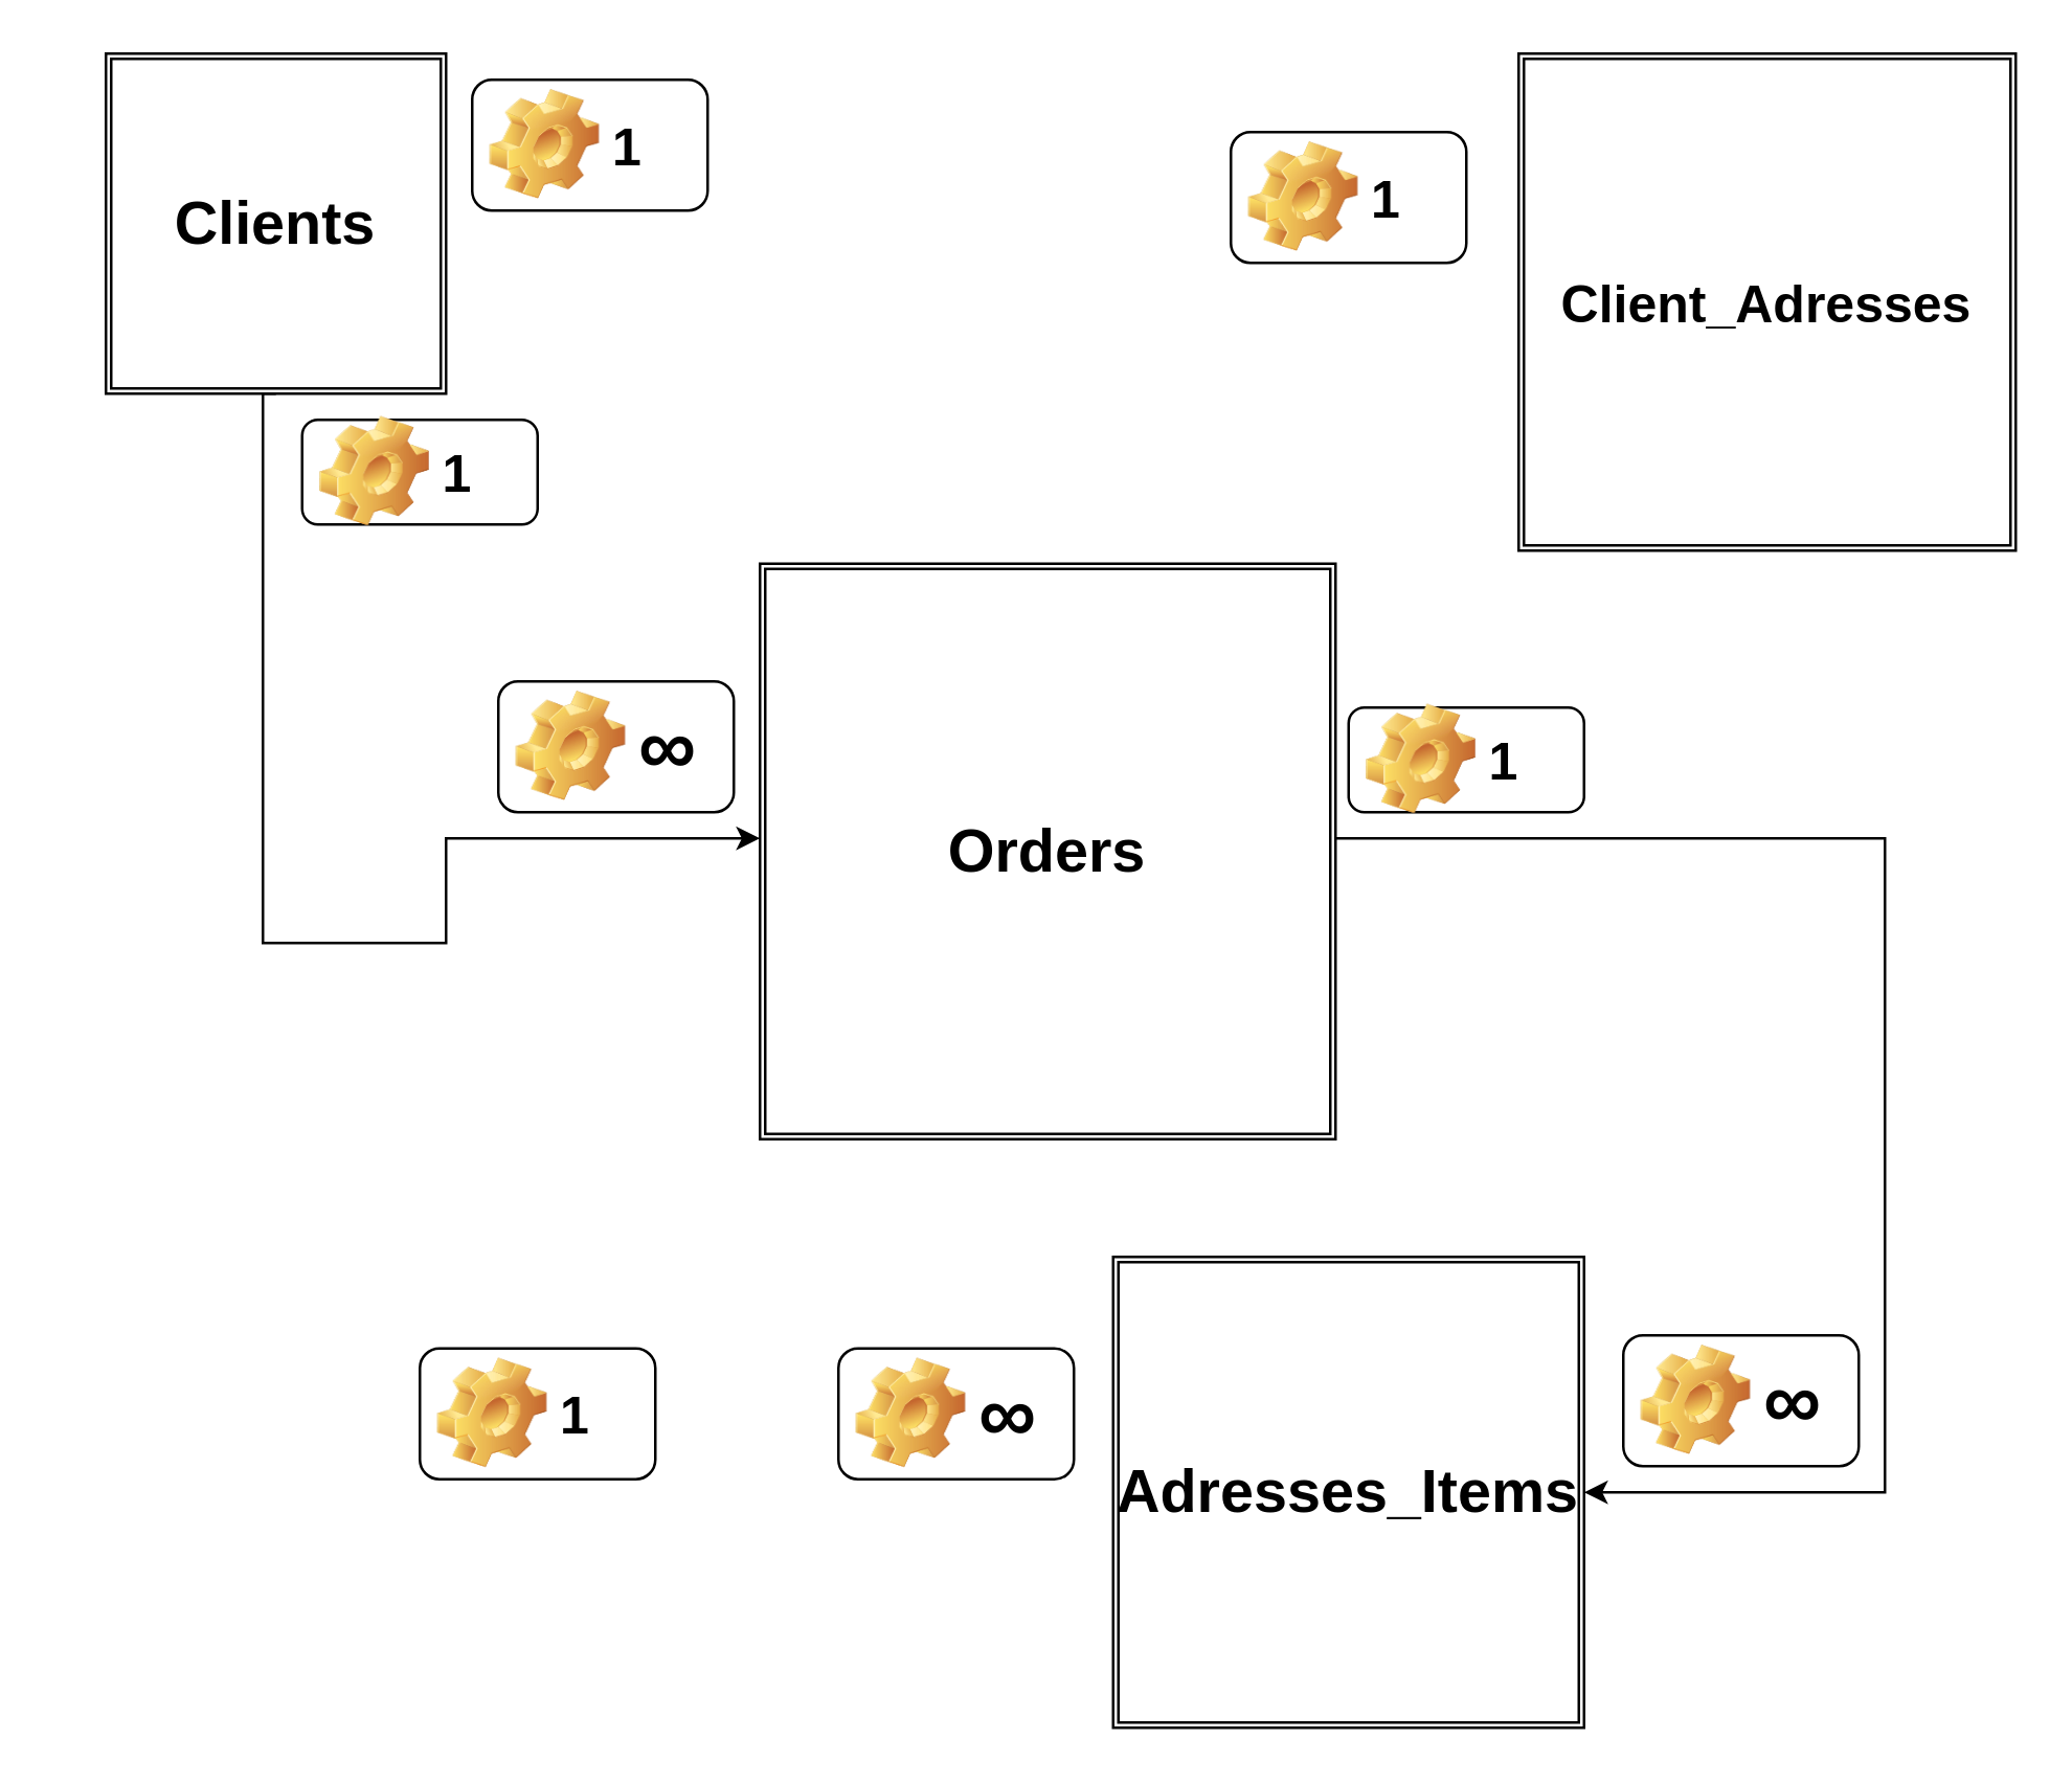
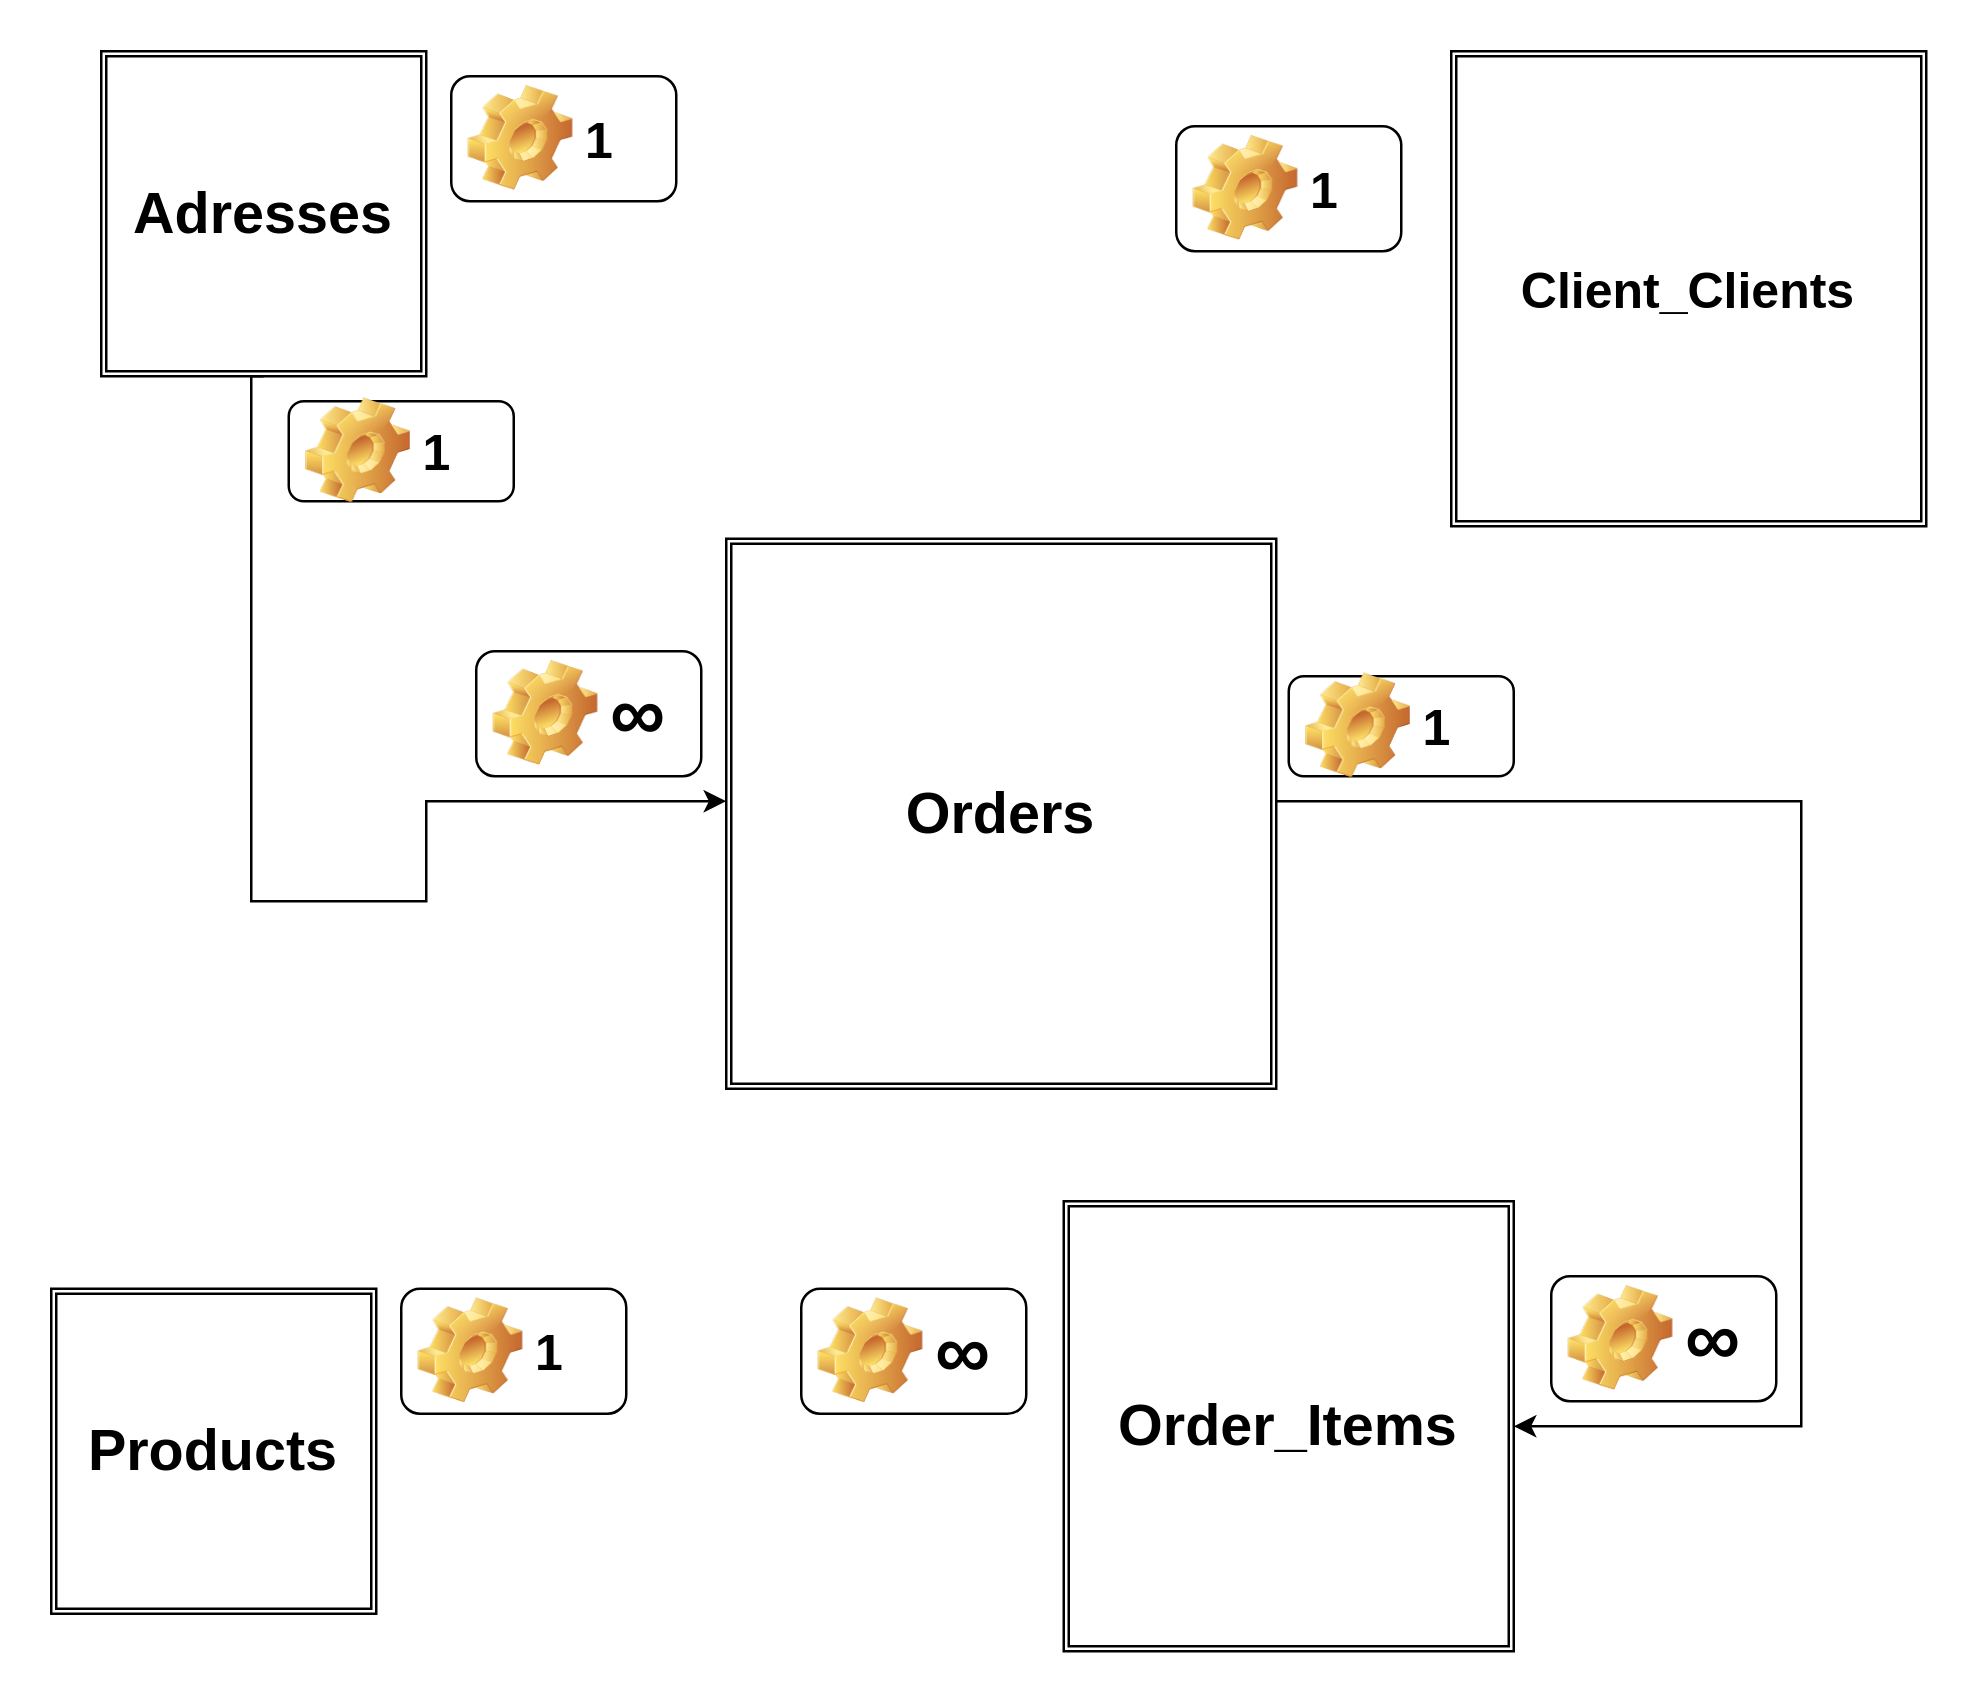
  <mxCell id="0" />
  <mxCell id="1" parent="0" />
- <mxCell id="2" value="&lt;font style=&quot;font-size: 23px;&quot;&gt;&lt;b&gt;Clients&lt;/b&gt;&lt;/font&gt;" style="shape=ext;double=1;whiteSpace=wrap;html=1;aspect=fixed;" vertex="1" parent="1"><mxGeometry x="40" y="20" width="130" height="130" as="geometry" /></mxCell>
- <mxCell id="3" value="&lt;font style=&quot;font-size: 20px;&quot;&gt;&lt;b&gt;Client_Adresses&lt;/b&gt;&lt;/font&gt;" style="shape=ext;double=1;whiteSpace=wrap;html=1;aspect=fixed;" vertex="1" parent="1"><mxGeometry x="580" y="20" width="190" height="190" as="geometry" /></mxCell>
+ <mxCell id="2" value="&lt;font style=&quot;font-size: 23px;&quot;&gt;&lt;b&gt;Adresses&lt;/b&gt;&lt;/font&gt;" style="shape=ext;double=1;whiteSpace=wrap;html=1;aspect=fixed;" vertex="1" parent="1"><mxGeometry x="40" y="20" width="130" height="130" as="geometry" /></mxCell>
+ <mxCell id="3" value="&lt;font style=&quot;font-size: 20px;&quot;&gt;&lt;b&gt;Client_Clients&lt;/b&gt;&lt;/font&gt;" style="shape=ext;double=1;whiteSpace=wrap;html=1;aspect=fixed;" vertex="1" parent="1"><mxGeometry x="580" y="20" width="190" height="190" as="geometry" /></mxCell>
  <mxCell id="4" value="&lt;font style=&quot;font-size: 20px;&quot;&gt;1&lt;/font&gt;" style="label;whiteSpace=wrap;html=1;image=img/clipart/Gear_128x128.png" vertex="1" parent="1"><mxGeometry x="180" y="30" width="90" height="50" as="geometry" /></mxCell>
  <mxCell id="5" value="&lt;font style=&quot;font-size: 20px;&quot;&gt;1&lt;/font&gt;" style="label;whiteSpace=wrap;html=1;image=img/clipart/Gear_128x128.png" vertex="1" parent="1"><mxGeometry x="470" y="50" width="90" height="50" as="geometry" /></mxCell>
+ <mxCell id="6" value="&lt;span style=&quot;font-size: 23px;&quot;&gt;&lt;b&gt;Products&lt;/b&gt;&lt;/span&gt;" style="shape=ext;double=1;whiteSpace=wrap;html=1;aspect=fixed;" vertex="1" parent="1"><mxGeometry x="20" y="515" width="130" height="130" as="geometry" /></mxCell>
  <mxCell id="7" value="&lt;span style=&quot;font-size: 23px;&quot;&gt;&lt;b&gt;Orders&lt;br&gt;&lt;/b&gt;&lt;/span&gt;" style="shape=ext;double=1;whiteSpace=wrap;html=1;aspect=fixed;" vertex="1" parent="1"><mxGeometry x="290" y="215" width="220" height="220" as="geometry" /></mxCell>
  <mxCell id="8" value="&lt;font style=&quot;font-size: 20px;&quot;&gt;1&lt;/font&gt;" style="label;whiteSpace=wrap;html=1;image=img/clipart/Gear_128x128.png" vertex="1" parent="1"><mxGeometry x="115" y="160" width="90" height="40" as="geometry" /></mxCell>
  <mxCell id="9" value="&lt;font style=&quot;font-size: 31px;&quot;&gt;∞&lt;/font&gt;" style="label;whiteSpace=wrap;html=1;image=img/clipart/Gear_128x128.png" vertex="1" parent="1"><mxGeometry x="190" y="260" width="90" height="50" as="geometry" /></mxCell>
  <mxCell id="10" value="" style="edgeStyle=orthogonalEdgeStyle;rounded=0;orthogonalLoop=1;jettySize=auto;html=1;exitX=0.5;exitY=1;exitDx=0;exitDy=0;" edge="1" parent="1" source="2"><mxGeometry relative="1" as="geometry"><mxPoint x="600" y="149" as="sourcePoint" /><mxPoint x="290" y="320" as="targetPoint" /><Array as="points"><mxPoint x="100" y="150" /><mxPoint x="100" y="360" /><mxPoint x="170" y="360" /><mxPoint x="170" y="320" /><mxPoint x="290" y="320" /></Array></mxGeometry></mxCell>
  <mxCell id="11" value="&lt;font style=&quot;font-size: 20px;&quot;&gt;1&lt;/font&gt;" style="label;whiteSpace=wrap;html=1;image=img/clipart/Gear_128x128.png" vertex="1" parent="1"><mxGeometry x="160" y="515" width="90" height="50" as="geometry" /></mxCell>
  <mxCell id="12" value="&lt;font style=&quot;font-size: 31px;&quot;&gt;∞&lt;/font&gt;" style="label;whiteSpace=wrap;html=1;image=img/clipart/Gear_128x128.png" vertex="1" parent="1"><mxGeometry x="320" y="515" width="90" height="50" as="geometry" /></mxCell>
- <mxCell id="13" value="&lt;span style=&quot;font-size: 23px;&quot;&gt;&lt;b&gt;Adresses_Items&lt;/b&gt;&lt;/span&gt;" style="shape=ext;double=1;whiteSpace=wrap;html=1;aspect=fixed;" vertex="1" parent="1"><mxGeometry x="425" y="480" width="180" height="180" as="geometry" /></mxCell>
+ <mxCell id="13" value="&lt;span style=&quot;font-size: 23px;&quot;&gt;&lt;b&gt;Order_Items&lt;/b&gt;&lt;/span&gt;" style="shape=ext;double=1;whiteSpace=wrap;html=1;aspect=fixed;" vertex="1" parent="1"><mxGeometry x="425" y="480" width="180" height="180" as="geometry" /></mxCell>
  <mxCell id="14" value="" style="edgeStyle=orthogonalEdgeStyle;rounded=0;orthogonalLoop=1;jettySize=auto;html=1;" edge="1" parent="1" target="13"><mxGeometry relative="1" as="geometry"><mxPoint x="510" y="320" as="sourcePoint" /><mxPoint x="790" y="560" as="targetPoint" /><Array as="points"><mxPoint x="720" y="320" /><mxPoint x="720" y="570" /></Array></mxGeometry></mxCell>
  <mxCell id="15" value="&lt;font style=&quot;font-size: 20px;&quot;&gt;1&lt;/font&gt;" style="label;whiteSpace=wrap;html=1;image=img/clipart/Gear_128x128.png" vertex="1" parent="1"><mxGeometry x="515" y="270" width="90" height="40" as="geometry" /></mxCell>
  <mxCell id="16" value="&lt;font style=&quot;font-size: 31px;&quot;&gt;∞&lt;/font&gt;" style="label;whiteSpace=wrap;html=1;image=img/clipart/Gear_128x128.png" vertex="1" parent="1"><mxGeometry x="620" y="510" width="90" height="50" as="geometry" /></mxCell>
